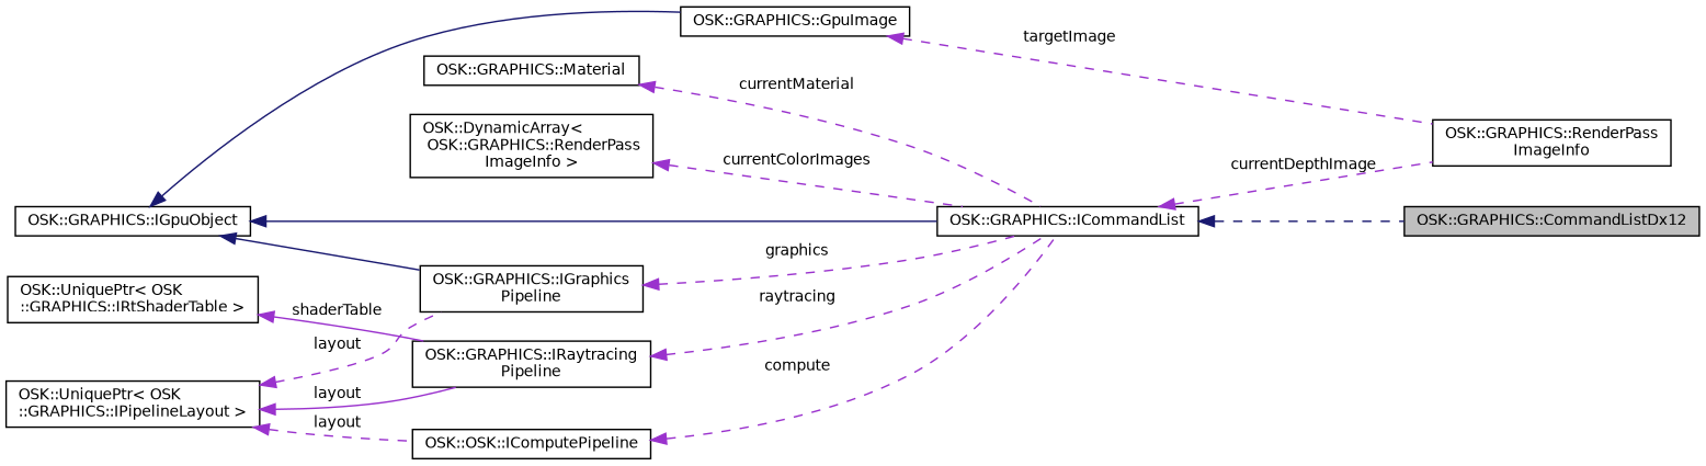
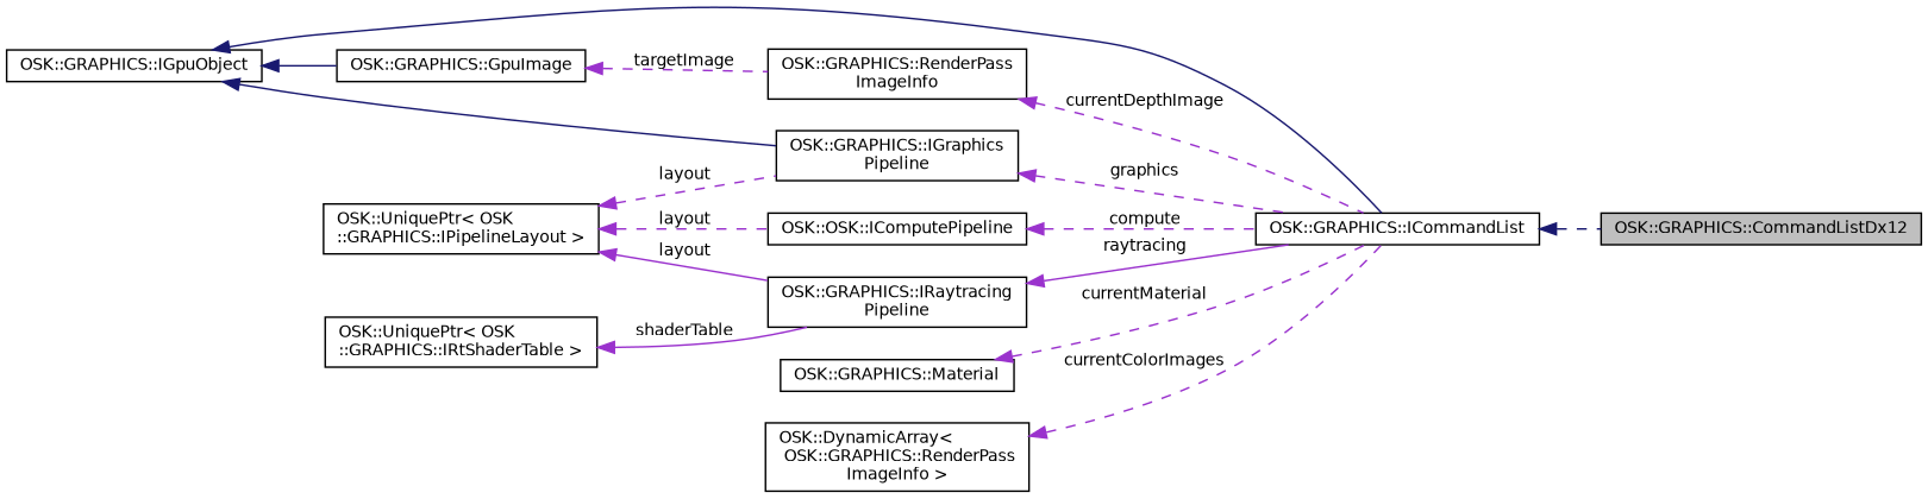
  digraph {
    rankdir=LR
    node [color=black fillcolor=white fontname=Helvetica fontsize=10 shape=record style=filled]
    edge [color=darkorchid3 dir=back fontname=Helvetica fontsize=10 labelfontname=Helvetica labelfontsize=10 style=dashed]
    n1 [fillcolor=grey75 fontcolor=black height=0.2 label="OSK::GRAPHICS::CommandListDx12" width=0.4]
    n2 [height=0.2 label="OSK::GRAPHICS::ICommandList" width=0.4]
    n3 [height=0.2 label="OSK::GRAPHICS::IGpuObject" width=0.4]
    n4 [height=0.2 label="OSK::GRAPHICS::IGraphics\lPipeline" width=0.4]
    n5 [height=0.2 label="OSK::GRAPHICS::GpuImage" width=0.4]
    n6 [height=0.2 label="OSK::GRAPHICS::RenderPass\lImageInfo" width=0.4]
    n7 [height=0.2 label="OSK::UniquePtr\< OSK\l::GRAPHICS::IPipelineLayout \>" width=0.4]
    n8 [height=0.2 label="OSK::GRAPHICS::IRaytracing\lPipeline" width=0.4]
    n9 [height=0.2 label="OSK::OSK::IComputePipeline" width=0.4]
    n10 [height=0.2 label="OSK::UniquePtr\< OSK\l::GRAPHICS::IRtShaderTable \>" width=0.4]
    n11 [height=0.2 label="OSK::GRAPHICS::Material" width=0.4]
    n12 [height=0.2 label="OSK::DynamicArray\<\l OSK::GRAPHICS::RenderPass\lImageInfo \>" width=0.4]
    n2 -> n1 [color=midnightblue]
    n3 -> n2 [color=midnightblue style=solid]
    n3 -> n4 [color=midnightblue style=solid]
    n3 -> n5 [color=midnightblue style=solid]
    n4 -> n2 [label=" graphics"]
    n5 -> n6 [label=" targetImage"]
-   n2 -> n6 [label=" currentDepthImage"]
+   n6 -> n2 [label=" currentDepthImage"]
    n7 -> n4 [label=" layout"]
    n7 -> n8 [label=" layout" style=solid]
    n7 -> n9 [label=" layout"]
-   n8 -> n2 [label=" raytracing"]
+   n8 -> n2 [label=" raytracing" style=solid]
    n9 -> n2 [label=" compute"]
    n10 -> n8 [label=" shaderTable" style=solid]
    n11 -> n2 [label=" currentMaterial"]
    n12 -> n2 [label=" currentColorImages"]
  }
